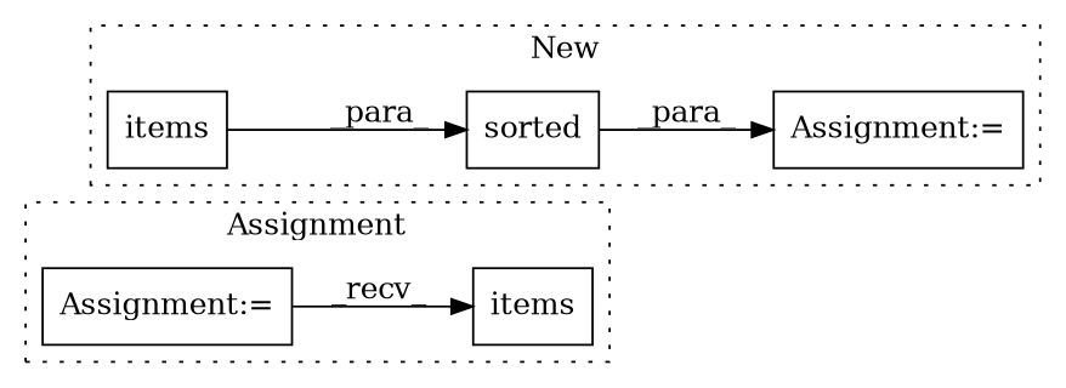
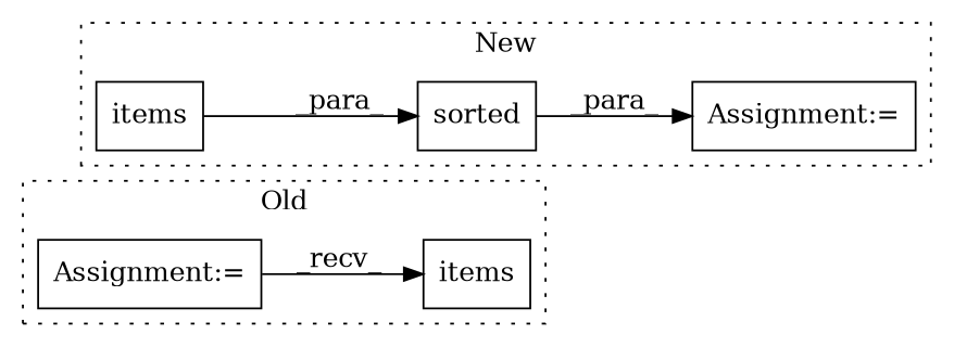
  digraph {
    rankdir=LR
    node [a=32 l=7 shape=box]
    n1 [label=items s=5158]
    n2 [a=7 l=1 label="Assignment:=" s=4719]
    n3 [l="7,1" label=sorted s="4555,4616"]
    n4 [a=7 l=1 label="Assignment:=" s=4633]
    n5 [label=items s=4567]
    subgraph cluster_1 {
-     label=Assignment
+     label=Old
      style=dotted
      n1
      n2
    }
    subgraph cluster_2 {
      label=New
      style=dotted
      n3
      n4
      n5
    }
    n2 -> n1 [label=_recv_]
    n3 -> n4 [label=_para_]
    n5 -> n3 [label=_para_]
  }
